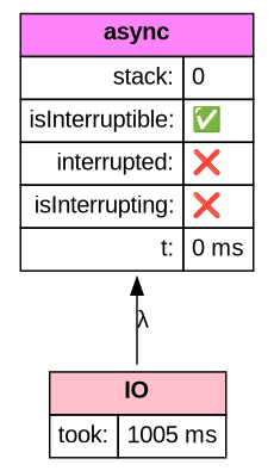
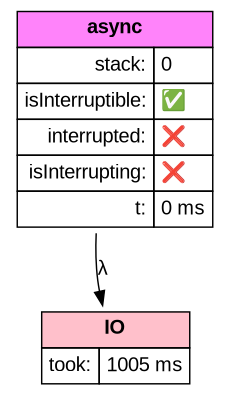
  digraph {
    fontname="Liberation Sans"
    node [shape=none fontname="Liberation Sans"]
    n1 [label=<<table CELLPADDING="4" BORDER="0" CELLBORDER="1" CELLSPACING="0"><tr><td BGCOLOR="orchid1" colspan='2'><b>async</b></td></tr><tr><td align='right'>stack:</td><td align='left'>0</td></tr><tr><td align='right'>isInterruptible:</td><td align='left'>✅</td></tr><tr><td align='right'>interrupted:</td><td align='left'>❌</td></tr><tr><td align='right'>isInterrupting:</td><td align='left'>❌</td></tr><tr><td align='right'>t:</td><td align='left'>0 ms</td></tr></table>>]
    n2 [label=<<table CELLPADDING="4" BORDER="0" CELLBORDER="1" CELLSPACING="0"><tr><td BGCOLOR="pink" colspan='2'><b>IO</b></td></tr><tr><td align='right'>took:</td><td align='left'>1005 ms</td></tr></table>>]
-   n2 -> n1 [label="λ" fontname="Liberation Sans"]
+   n1 -> n2 [label="λ" fontname="Liberation Sans"]
  }
